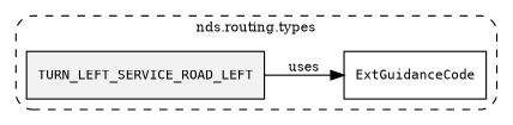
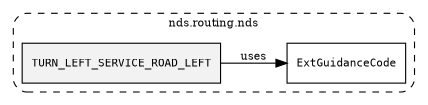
  digraph {
    fontsize=10
    rankdir=LR
    node [fontsize=10 shape=box]
    n1 [fillcolor="#0000000D" label=<<font face="monospace"><table align="center" border="0" cellspacing="0" cellpadding="0"><tr><td href="../../../content/packages/nds.routing.types.html#Constant-TURN_LEFT_SERVICE_ROAD_LEFT" title="Constant defined in nds.routing.types">TURN_LEFT_SERVICE_ROAD_LEFT</td></tr></table></font>> style=filled]
    n2 [label=<<font face="monospace"><table align="center" border="0" cellspacing="0" cellpadding="0"><tr><td href="../../../content/packages/nds.routing.types.html#Subtype-ExtGuidanceCode" title="Subtype defined in nds.routing.types">ExtGuidanceCode</td></tr></table></font>>]
    subgraph cluster_1 {
-     label="nds.routing.types"
+     label="nds.routing.nds"
      style="dashed, rounded"
      n1
      n2
    }
    n1 -> n2 [fontsize=10 label=uses]
  }
